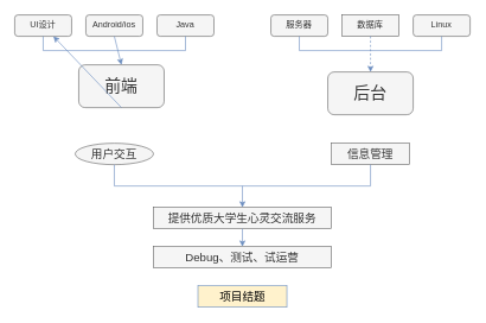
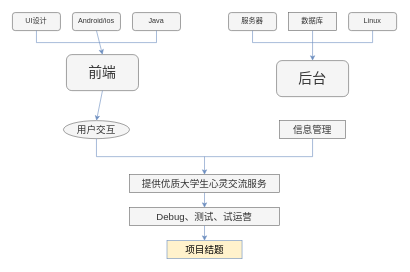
  <mxCell id="0" />
  <mxCell id="1" parent="0" />
  <mxCell id="2" value="Android/ios&lt;span style=&quot;font-family: &amp;#34;microsoft yahei&amp;#34; , &amp;#34;helvetica&amp;#34; , &amp;#34;arial&amp;#34; , sans-serif ; font-size: 0px ; white-space: nowrap&quot;&gt;%3CmxGraphModel%3E%3Croot%3E%3CmxCell%20id%3D%220%22%2F%3E%3CmxCell%20id%3D%221%22%20parent%3D%220%22%2F%3E%3CmxCell%20id%3D%222%22%20value%3D%22%22%20style%3D%22rounded%3D1%3BwhiteSpace%3Dwrap%3Bhtml%3D1%3B%22%20vertex%3D%221%22%20parent%3D%221%22%3E%3CmxGeometry%20x%3D%22200%22%20y%3D%2230%22%20width%3D%2280%22%20height%3D%2230%22%20as%3D%22geometry%22%2F%3E%3C%2FmxCell%3E%3C%2Froot%3E%3C%2FmxGraphModel%3E&lt;/span&gt;&lt;span style=&quot;font-family: &amp;#34;microsoft yahei&amp;#34; , &amp;#34;helvetica&amp;#34; , &amp;#34;arial&amp;#34; , sans-serif ; font-size: 0px ; white-space: nowrap&quot;&gt;%3CmxGraphModel%3E%3Croot%3E%3CmxCell%20id%3D%220%22%2F%3E%3CmxCell%20id%3D%221%22%20parent%3D%220%22%2F%3E%3CmxCell%20id%3D%222%22%20value%3D%22%22%20style%3D%22rounded%3D1%3BwhiteSpace%3Dwrap%3Bhtml%3D1%3B%22%20vertex%3D%221%22%20parent%3D%221%22%3E%3CmxGeometry%20x%3D%22200%22%20y%3D%2230%22%20width%3D%2280%22%20height%3D%2230%22%20as%3D%22geometry%22%2F%3E%3C%2FmxCell%3E%3C%2Froot%3E%3C%2FmxGraphModel%3E&lt;/span&gt;" style="rounded=1;whiteSpace=wrap;html=1;fillColor=#f5f5f5;strokeColor=#666666;fontColor=#333333;" parent="1" vertex="1"><mxGeometry x="120.2" y="20.4" width="80" height="30" as="geometry" /></mxCell>
  <mxCell id="3" value="UI设计" style="rounded=1;whiteSpace=wrap;html=1;fillColor=#f5f5f5;strokeColor=#666666;fontColor=#333333;" parent="1" vertex="1"><mxGeometry x="20.2" y="20.4" width="80" height="30" as="geometry" /></mxCell>
  <mxCell id="4" value="Java" style="rounded=1;whiteSpace=wrap;html=1;fillColor=#f5f5f5;strokeColor=#666666;fontColor=#333333;" parent="1" vertex="1"><mxGeometry x="220.2" y="20.4" width="80" height="30" as="geometry" /></mxCell>
  <mxCell id="5" value="&lt;font style=&quot;font-size: 23px&quot;&gt;前端&lt;/font&gt;" style="rounded=1;whiteSpace=wrap;html=1;fillColor=#f5f5f5;strokeColor=#666666;fontColor=#333333;" parent="1" vertex="1"><mxGeometry x="110.2" y="90.4" width="120" height="60" as="geometry" /></mxCell>
  <mxCell id="6" value="" style="endArrow=none;html=1;fillColor=#dae8fc;strokeColor=#6c8ebf;" parent="1" edge="1"><mxGeometry width="50" height="50" relative="1" as="geometry"><mxPoint x="60.2" y="70.4" as="sourcePoint" /><mxPoint x="260.2" y="70.4" as="targetPoint" /></mxGeometry></mxCell>
  <mxCell id="7" value="" style="endArrow=none;html=1;entryX=0.5;entryY=1;entryDx=0;entryDy=0;fillColor=#dae8fc;strokeColor=#6c8ebf;" parent="1" target="3" edge="1"><mxGeometry width="50" height="50" relative="1" as="geometry"><mxPoint x="60.2" y="70.4" as="sourcePoint" /><mxPoint x="70.2" y="180.4" as="targetPoint" /></mxGeometry></mxCell>
  <mxCell id="8" value="" style="endArrow=none;html=1;entryX=0.5;entryY=1;entryDx=0;entryDy=0;fillColor=#dae8fc;strokeColor=#6c8ebf;" parent="1" target="4" edge="1"><mxGeometry width="50" height="50" relative="1" as="geometry"><mxPoint x="260.2" y="70.4" as="sourcePoint" /><mxPoint x="70.2" y="180.4" as="targetPoint" /></mxGeometry></mxCell>
  <mxCell id="9" value="" style="endArrow=classic;html=1;exitX=0.5;exitY=1;exitDx=0;exitDy=0;entryX=0.5;entryY=0;entryDx=0;entryDy=0;fillColor=#dae8fc;strokeColor=#6c8ebf;" parent="1" source="2" target="5" edge="1"><mxGeometry width="50" height="50" relative="1" as="geometry"><mxPoint x="20.2" y="230.4" as="sourcePoint" /><mxPoint x="70.2" y="180.4" as="targetPoint" /></mxGeometry></mxCell>
  <mxCell id="10" value="数据库" style="whiteSpace=wrap;html=1;fillColor=#f5f5f5;strokeColor=#666666;fontColor=#333333;rounded=0;" parent="1" vertex="1"><mxGeometry x="480.2" y="20.4" width="80" height="30" as="geometry" /></mxCell>
  <mxCell id="11" value="服务器" style="rounded=1;whiteSpace=wrap;html=1;fillColor=#f5f5f5;strokeColor=#666666;fontColor=#333333;" parent="1" vertex="1"><mxGeometry x="380.2" y="20.4" width="80" height="30" as="geometry" /></mxCell>
  <mxCell id="12" value="Linux" style="rounded=1;whiteSpace=wrap;html=1;fillColor=#f5f5f5;strokeColor=#666666;fontColor=#333333;" parent="1" vertex="1"><mxGeometry x="580.2" y="20.4" width="80" height="30" as="geometry" /></mxCell>
  <mxCell id="13" value="&lt;span style=&quot;font-size: 23px&quot;&gt;后台&lt;/span&gt;" style="rounded=1;whiteSpace=wrap;html=1;fillColor=#f5f5f5;strokeColor=#666666;fontColor=#333333;" parent="1" vertex="1"><mxGeometry x="460.2" y="100.4" width="120" height="60" as="geometry" /></mxCell>
  <mxCell id="14" value="" style="endArrow=none;html=1;fillColor=#dae8fc;strokeColor=#6c8ebf;" parent="1" edge="1"><mxGeometry width="50" height="50" relative="1" as="geometry"><mxPoint x="420.2" y="70.4" as="sourcePoint" /><mxPoint x="620.2" y="70.4" as="targetPoint" /></mxGeometry></mxCell>
  <mxCell id="15" value="" style="endArrow=none;html=1;entryX=0.5;entryY=1;entryDx=0;entryDy=0;fillColor=#dae8fc;strokeColor=#6c8ebf;" parent="1" target="11" edge="1"><mxGeometry width="50" height="50" relative="1" as="geometry"><mxPoint x="420.2" y="70.4" as="sourcePoint" /><mxPoint x="430.2" y="180.4" as="targetPoint" /></mxGeometry></mxCell>
  <mxCell id="16" value="" style="endArrow=none;html=1;entryX=0.5;entryY=1;entryDx=0;entryDy=0;fillColor=#dae8fc;strokeColor=#6c8ebf;" parent="1" target="12" edge="1"><mxGeometry width="50" height="50" relative="1" as="geometry"><mxPoint x="620.2" y="70.4" as="sourcePoint" /><mxPoint x="430.2" y="180.4" as="targetPoint" /></mxGeometry></mxCell>
- <mxCell id="17" value="" style="endArrow=classic;html=1;exitX=0.5;exitY=1;exitDx=0;exitDy=0;entryX=0.5;entryY=0;entryDx=0;entryDy=0;fillColor=#dae8fc;strokeColor=#6c8ebf;dashed=1;" parent="1" source="10" target="13" edge="1"><mxGeometry width="50" height="50" relative="1" as="geometry"><mxPoint x="380.2" y="230.4" as="sourcePoint" /><mxPoint x="430.2" y="180.4" as="targetPoint" /></mxGeometry></mxCell>
+ <mxCell id="17" value="" style="endArrow=classic;html=1;exitX=0.5;exitY=1;exitDx=0;exitDy=0;entryX=0.5;entryY=0;entryDx=0;entryDy=0;fillColor=#dae8fc;strokeColor=#6c8ebf;" parent="1" source="10" target="13" edge="1"><mxGeometry width="50" height="50" relative="1" as="geometry"><mxPoint x="380.2" y="230.4" as="sourcePoint" /><mxPoint x="430.2" y="180.4" as="targetPoint" /></mxGeometry></mxCell>
  <mxCell id="18" value="&lt;font style=&quot;font-size: 16px&quot;&gt;用户交互&lt;/font&gt;" style="ellipse;whiteSpace=wrap;html=1;fillColor=#f5f5f5;strokeColor=#666666;fontColor=#333333;" parent="1" vertex="1"><mxGeometry x="105.2" y="200.4" width="110" height="30" as="geometry" /></mxCell>
- <mxCell id="19" value="" style="endArrow=classic;html=1;exitX=0.5;exitY=1;exitDx=0;exitDy=0;fillColor=#dae8fc;strokeColor=#6c8ebf;" parent="1" source="5" target="3" edge="1"><mxGeometry width="50" height="50" relative="1" as="geometry"><mxPoint x="20.2" y="300.4" as="sourcePoint" /><mxPoint x="70.2" y="250.4" as="targetPoint" /></mxGeometry></mxCell>
+ <mxCell id="19" value="" style="endArrow=classic;html=1;entryX=0.5;entryY=0;entryDx=0;entryDy=0;exitX=0.5;exitY=1;exitDx=0;exitDy=0;fillColor=#dae8fc;strokeColor=#6c8ebf;" parent="1" source="5" target="18" edge="1"><mxGeometry width="50" height="50" relative="1" as="geometry"><mxPoint x="20.2" y="300.4" as="sourcePoint" /><mxPoint x="70.2" y="250.4" as="targetPoint" /></mxGeometry></mxCell>
  <mxCell id="20" value="&lt;font style=&quot;font-size: 16px&quot;&gt;信息管理&lt;/font&gt;" style="rounded=0;whiteSpace=wrap;html=1;fillColor=#f5f5f5;strokeColor=#666666;fontColor=#333333;" parent="1" vertex="1"><mxGeometry x="465.2" y="200.4" width="110" height="30" as="geometry" /></mxCell>
  <mxCell id="21" value="" style="endArrow=none;html=1;fillColor=#dae8fc;strokeColor=#6c8ebf;" parent="1" edge="1"><mxGeometry width="50" height="50" relative="1" as="geometry"><mxPoint x="160.2" y="260.4" as="sourcePoint" /><mxPoint x="520.2" y="260.4" as="targetPoint" /></mxGeometry></mxCell>
  <mxCell id="22" value="" style="endArrow=none;html=1;entryX=0.5;entryY=1;entryDx=0;entryDy=0;fillColor=#dae8fc;strokeColor=#6c8ebf;" parent="1" target="18" edge="1"><mxGeometry width="50" height="50" relative="1" as="geometry"><mxPoint x="160.2" y="260.4" as="sourcePoint" /><mxPoint x="70.2" y="280.4" as="targetPoint" /></mxGeometry></mxCell>
  <mxCell id="23" value="" style="endArrow=none;html=1;fillColor=#dae8fc;strokeColor=#6c8ebf;" parent="1" edge="1"><mxGeometry width="50" height="50" relative="1" as="geometry"><mxPoint x="520.2" y="260.4" as="sourcePoint" /><mxPoint x="520.2" y="230.4" as="targetPoint" /></mxGeometry></mxCell>
  <mxCell id="24" value="" style="endArrow=classic;html=1;fillColor=#dae8fc;strokeColor=#6c8ebf;" parent="1" edge="1"><mxGeometry width="50" height="50" relative="1" as="geometry"><mxPoint x="340.2" y="260.4" as="sourcePoint" /><mxPoint x="340.2" y="290.4" as="targetPoint" /></mxGeometry></mxCell>
  <mxCell id="25" value="&lt;span style=&quot;font-size: 16px&quot;&gt;提供优质大学生心灵交流服务&lt;/span&gt;" style="rounded=0;whiteSpace=wrap;html=1;fillColor=#f5f5f5;strokeColor=#666666;fontColor=#333333;" parent="1" vertex="1"><mxGeometry x="215.2" y="290.4" width="250" height="30" as="geometry" /></mxCell>
  <mxCell id="26" value="&lt;span style=&quot;font-size: 16px&quot;&gt;Debug、测试、试运营&lt;/span&gt;" style="rounded=0;whiteSpace=wrap;html=1;fillColor=#f5f5f5;strokeColor=#666666;fontColor=#333333;" parent="1" vertex="1"><mxGeometry x="215.2" y="345.4" width="250" height="30" as="geometry" /></mxCell>
  <mxCell id="27" value="" style="endArrow=classic;html=1;fillColor=#dae8fc;strokeColor=#6c8ebf;entryX=0.5;entryY=0;entryDx=0;entryDy=0;exitX=0.5;exitY=1;exitDx=0;exitDy=0;" parent="1" source="25" target="26" edge="1"><mxGeometry width="50" height="50" relative="1" as="geometry"><mxPoint x="20.2" y="450.4" as="sourcePoint" /><mxPoint x="70.2" y="400.4" as="targetPoint" /></mxGeometry></mxCell>
  <mxCell id="28" value="&lt;span style=&quot;font-size: 16px&quot;&gt;项目结题&lt;/span&gt;" style="rounded=0;whiteSpace=wrap;html=1;fillColor=#fff2cc;strokeColor=#6c8ebf;" parent="1" vertex="1"><mxGeometry x="277.7" y="400.4" width="125" height="30" as="geometry" /></mxCell>
+ <mxCell id="29" value="" style="endArrow=classic;html=1;entryX=0.5;entryY=0;entryDx=0;entryDy=0;exitX=0.5;exitY=1;exitDx=0;exitDy=0;fillColor=#dae8fc;strokeColor=#6c8ebf;" parent="1" source="26" target="28" edge="1"><mxGeometry width="50" height="50" relative="1" as="geometry"><mxPoint x="20.2" y="500.4" as="sourcePoint" /><mxPoint x="70.2" y="450.4" as="targetPoint" /></mxGeometry></mxCell>
